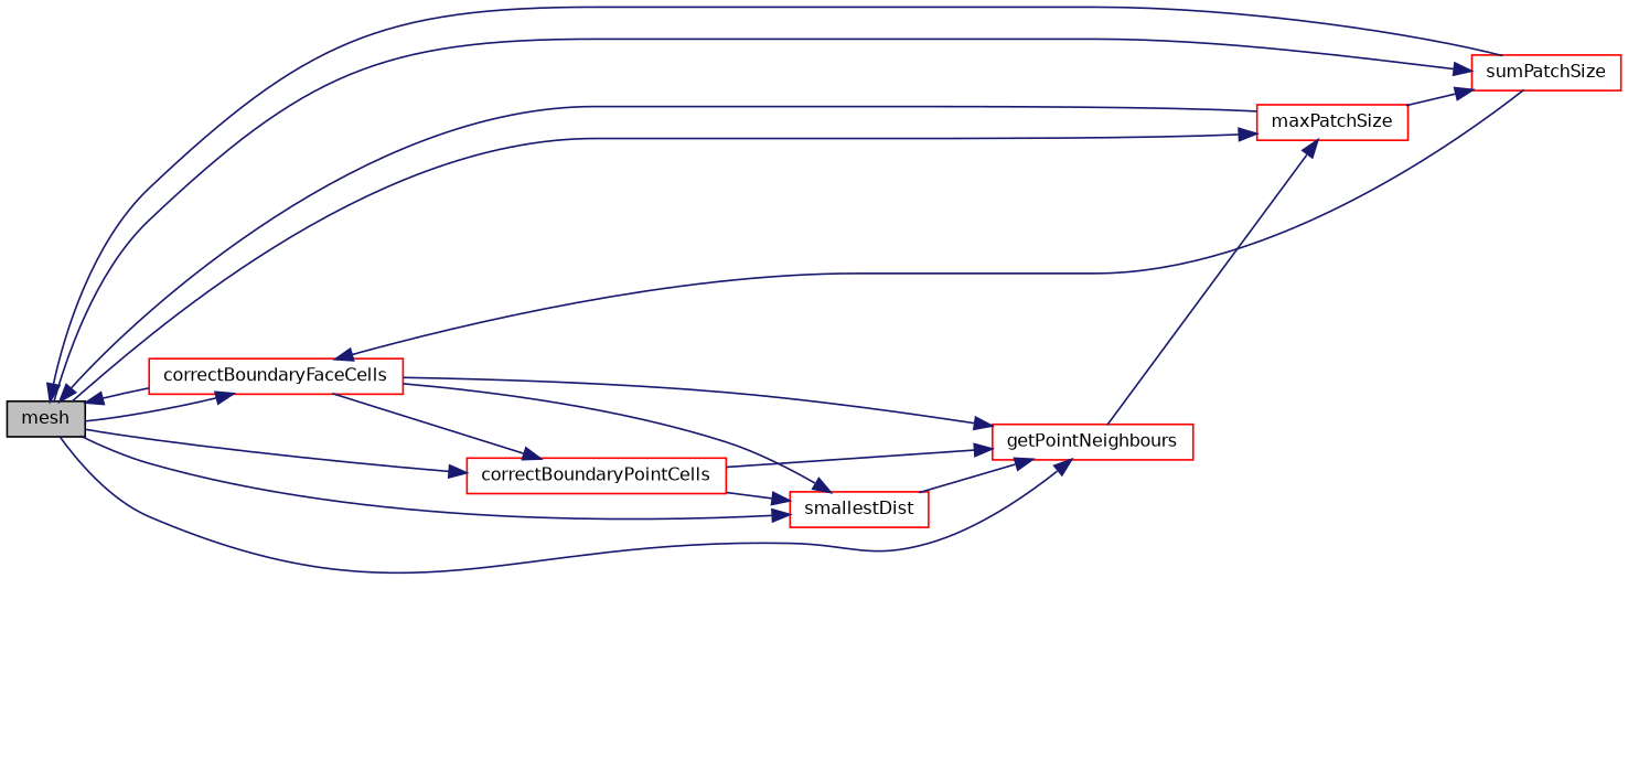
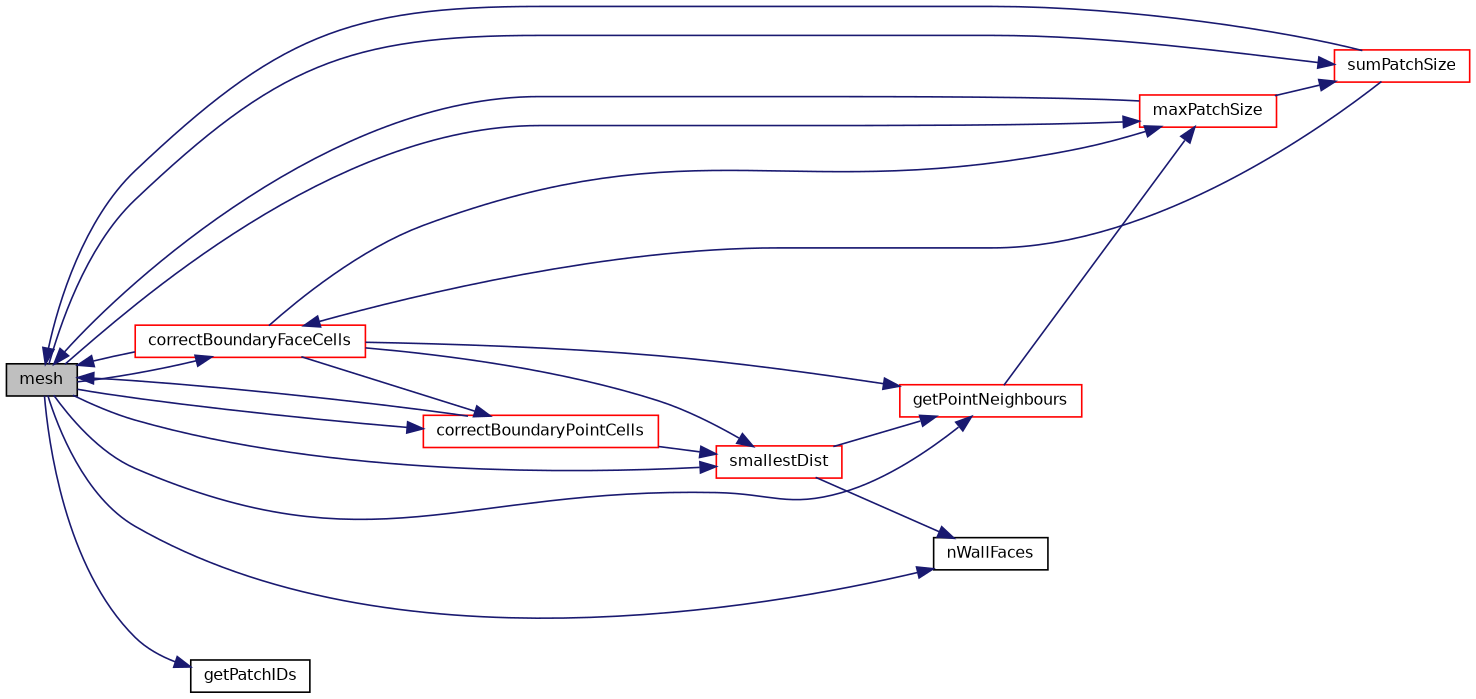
  digraph {
    rankdir=LR
    node [color=red fontname=Helvetica fontsize=10 shape=record]
    edge [color=midnightblue fontname=Helvetica fontsize=10 labelfontname=Helvetica labelfontsize=10 style=solid]
    n1 [color=black fillcolor=grey75 fontcolor=black height=0.2 label=mesh style=filled width=0.4]
    n2 [height=0.2 label=correctBoundaryFaceCells width=0.4]
    n3 [height=0.2 label=maxPatchSize width=0.4]
    n4 [height=0.2 label=sumPatchSize width=0.4]
    n5 [height=0.2 label=getPointNeighbours width=0.4]
    n6 [height=0.2 label=smallestDist width=0.4]
+   n7 [color=black height=0.2 label=nWallFaces width=0.4]
    n8 [height=0.2 label=correctBoundaryPointCells width=0.4]
+   n9 [color=black height=0.2 label=getPatchIDs width=0.4]
    n1 -> n2
    n1 -> n3
    n1 -> n4
    n1 -> n5
    n1 -> n6
+   n1 -> n7
    n1 -> n8
+   n1 -> n9
    n2 -> n1
+   n2 -> n3
    n2 -> n5
    n2 -> n6
    n2 -> n8
    n3 -> n1
    n3 -> n4
    n4 -> n1
    n4 -> n2
    n5 -> n3
    n6 -> n5
-   n8 -> n5
+   n6 -> n7
+   n8 -> n1
    n8 -> n6
  }
